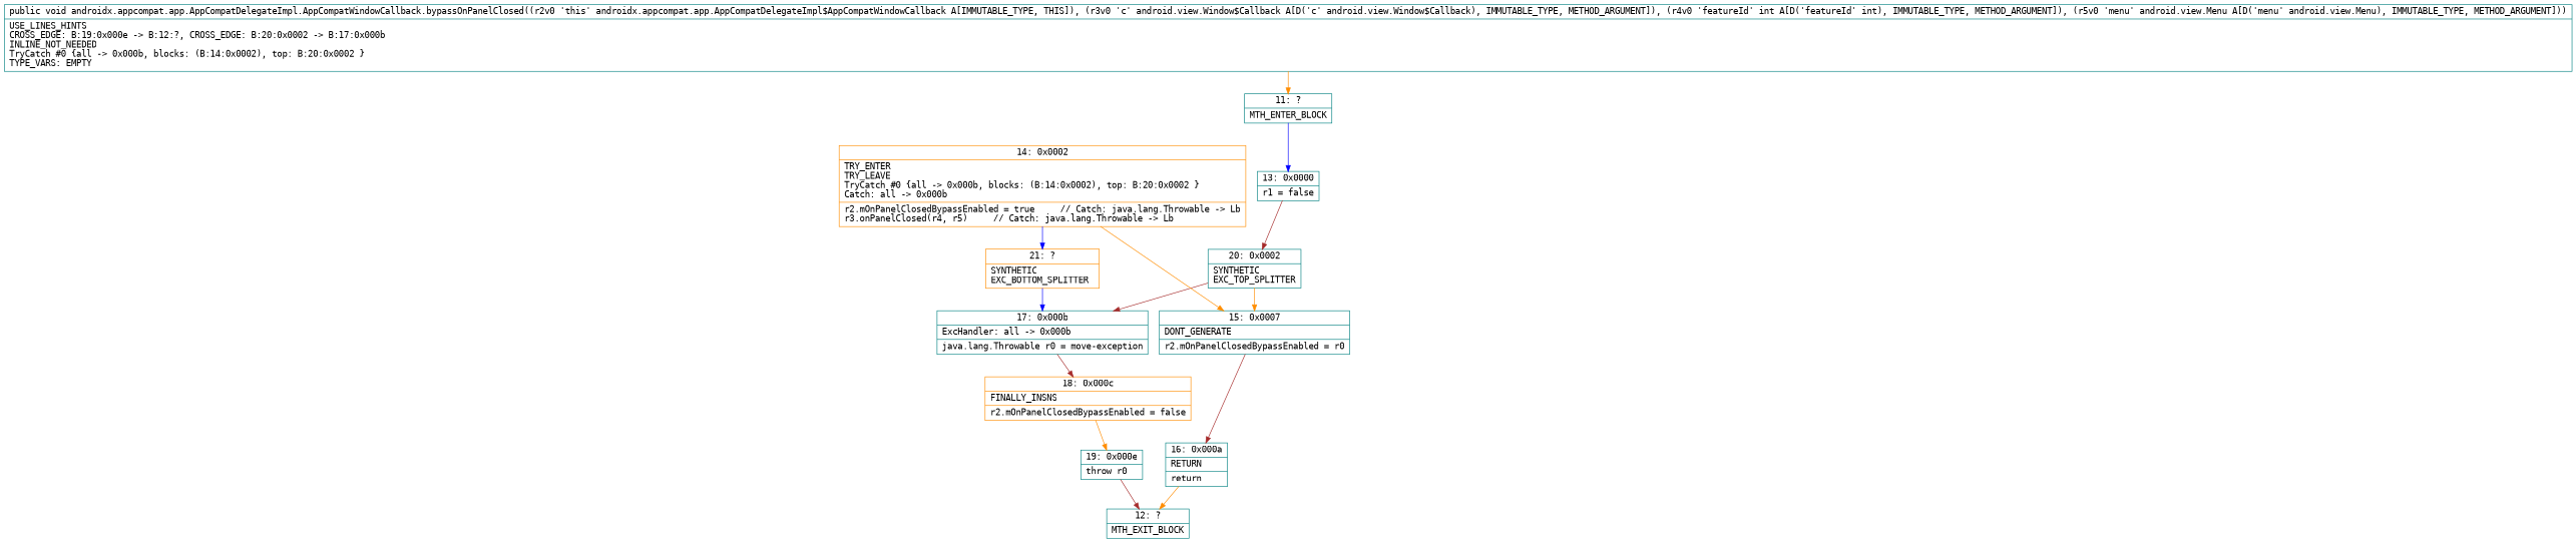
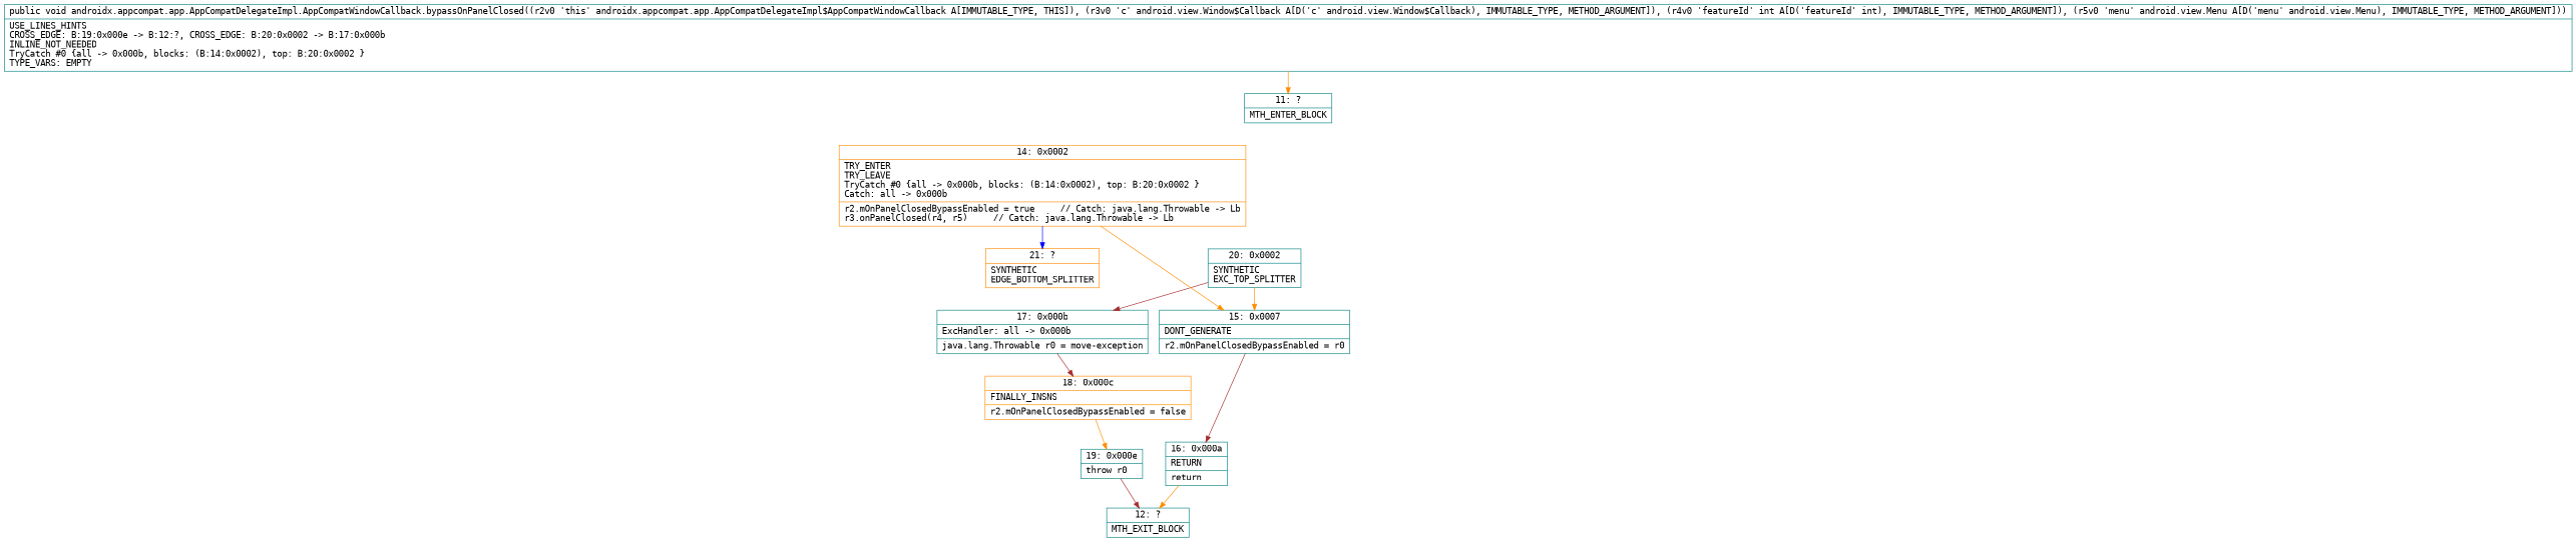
  digraph {
    fontname="DejaVu Sans Mono"
    node [color=teal fontname="DejaVu Sans Mono" shape=record]
    edge [color=brown fontname="DejaVu Sans Mono"]
    n1 [label="{11\:\ ?|MTH_ENTER_BLOCK\l}"]
-   n2 [label="{13\:\ 0x0000|r1 = false\l}"]
    n3 [label="{20\:\ 0x0002|SYNTHETIC\lEXC_TOP_SPLITTER\l}"]
    n4 [label="{17\:\ 0x000b|ExcHandler: all \-\> 0x000b\l|java.lang.Throwable r0 = move\-exception\l}"]
    n5 [label="{15\:\ 0x0007|DONT_GENERATE\l|r2.mOnPanelClosedBypassEnabled = r0\l}"]
    n6 [color=darkorange label="{14\:\ 0x0002|TRY_ENTER\lTRY_LEAVE\lTryCatch #0 \{all \-\> 0x000b, blocks: (B:14:0x0002), top: B:20:0x0002 \}\lCatch: all \-\> 0x000b\l|r2.mOnPanelClosedBypassEnabled = true     \/\/ Catch: java.lang.Throwable \-\> Lb\lr3.onPanelClosed(r4, r5)     \/\/ Catch: java.lang.Throwable \-\> Lb\l}"]
-   n7 [color=darkorange label="{21\:\ ?|SYNTHETIC\lEXC_BOTTOM_SPLITTER\l}"]
+   n7 [color=darkorange label="{21\:\ ?|SYNTHETIC\lEDGE_BOTTOM_SPLITTER\l}"]
    n8 [color=darkorange label="{18\:\ 0x000c|FINALLY_INSNS\l|r2.mOnPanelClosedBypassEnabled = false\l}"]
    n9 [label="{16\:\ 0x000a|RETURN\l|return\l}"]
    n10 [label="{12\:\ ?|MTH_EXIT_BLOCK\l}"]
    n11 [label="{19\:\ 0x000e|throw r0\l}"]
    n12 [label="{public void androidx.appcompat.app.AppCompatDelegateImpl.AppCompatWindowCallback.bypassOnPanelClosed((r2v0 'this' androidx.appcompat.app.AppCompatDelegateImpl$AppCompatWindowCallback A[IMMUTABLE_TYPE, THIS]), (r3v0 'c' android.view.Window$Callback A[D('c' android.view.Window$Callback), IMMUTABLE_TYPE, METHOD_ARGUMENT]), (r4v0 'featureId' int A[D('featureId' int), IMMUTABLE_TYPE, METHOD_ARGUMENT]), (r5v0 'menu' android.view.Menu A[D('menu' android.view.Menu), IMMUTABLE_TYPE, METHOD_ARGUMENT]))  | USE_LINES_HINTS\lCROSS_EDGE: B:19:0x000e \-\> B:12:?, CROSS_EDGE: B:20:0x0002 \-\> B:17:0x000b\lINLINE_NOT_NEEDED\lTryCatch #0 \{all \-\> 0x000b, blocks: (B:14:0x0002), top: B:20:0x0002 \}\lTYPE_VARS: EMPTY\l}"]
-   n1 -> n2 [color=blue]
-   n2 -> n3
    n3 -> n4
    n3 -> n5 [color=darkorange]
    n4 -> n8
    n5 -> n9
    n6 -> n5 [color=darkorange]
    n6 -> n7 [color=blue]
-   n7 -> n4 [color=blue]
    n8 -> n11 [color=darkorange]
    n9 -> n10 [color=darkorange]
    n11 -> n10
    n12 -> n1 [color=darkorange]
  }
